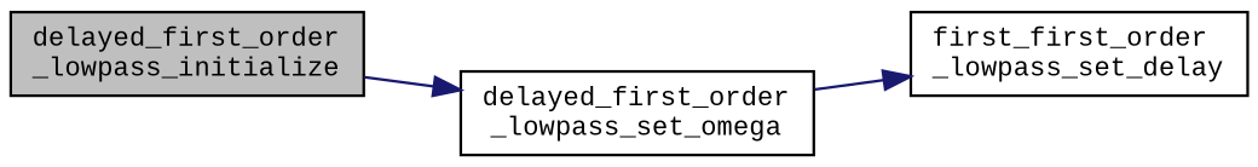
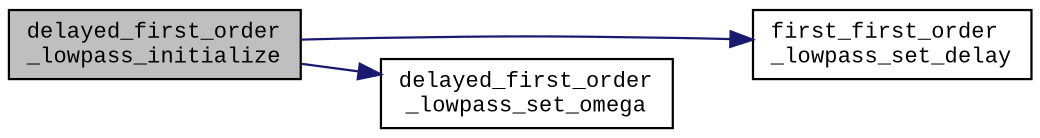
  digraph {
    fontname="Liberation Mono"
    rankdir=LR
    node [color=black fillcolor=white fontname="Liberation Mono" fontsize=10 shape=record style=filled]
    edge [color=midnightblue fontname="Liberation Mono" fontsize=10 labelfontname=FreeSans labelfontsize=10 style=solid]
    n1 [fillcolor=grey75 fontcolor=black height=0.2 label="delayed_first_order\l_lowpass_initialize" width=0.4]
    n2 [height=0.2 label="first_first_order\l_lowpass_set_delay" width=0.4]
    n3 [height=0.2 label="delayed_first_order\l_lowpass_set_omega" width=0.4]
-   n3 -> n2
+   n1 -> n2
    n1 -> n3
  }
